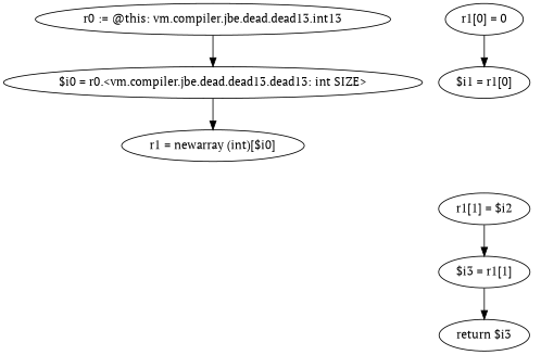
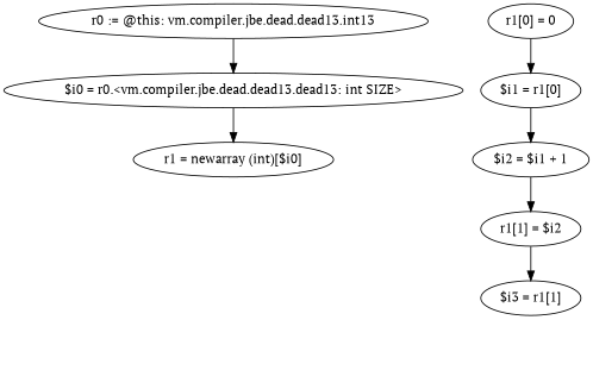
  digraph {
    fontname="PT Serif"
    node [fontname="PT Serif"]
    edge [fontname="PT Serif"]
    n1 [label="r0 := @this: vm.compiler.jbe.dead.dead13.int13"]
    "$i0 = r0.<vm.compiler.jbe.dead.dead13.dead13: int SIZE>"
    "r1 = newarray (int)[$i0]"
    "r1[0] = 0"
    "$i1 = r1[0]"
+   "$i2 = $i1 + 1"
    "r1[1] = $i2"
    "$i3 = r1[1]"
-   "return $i3"
    n1 -> "$i0 = r0.<vm.compiler.jbe.dead.dead13.dead13: int SIZE>"
    "$i0 = r0.<vm.compiler.jbe.dead.dead13.dead13: int SIZE>" -> "r1 = newarray (int)[$i0]"
    "r1[0] = 0" -> "$i1 = r1[0]"
+   "$i1 = r1[0]" -> "$i2 = $i1 + 1"
+   "$i2 = $i1 + 1" -> "r1[1] = $i2"
    "r1[1] = $i2" -> "$i3 = r1[1]"
-   "$i3 = r1[1]" -> "return $i3"
  }
